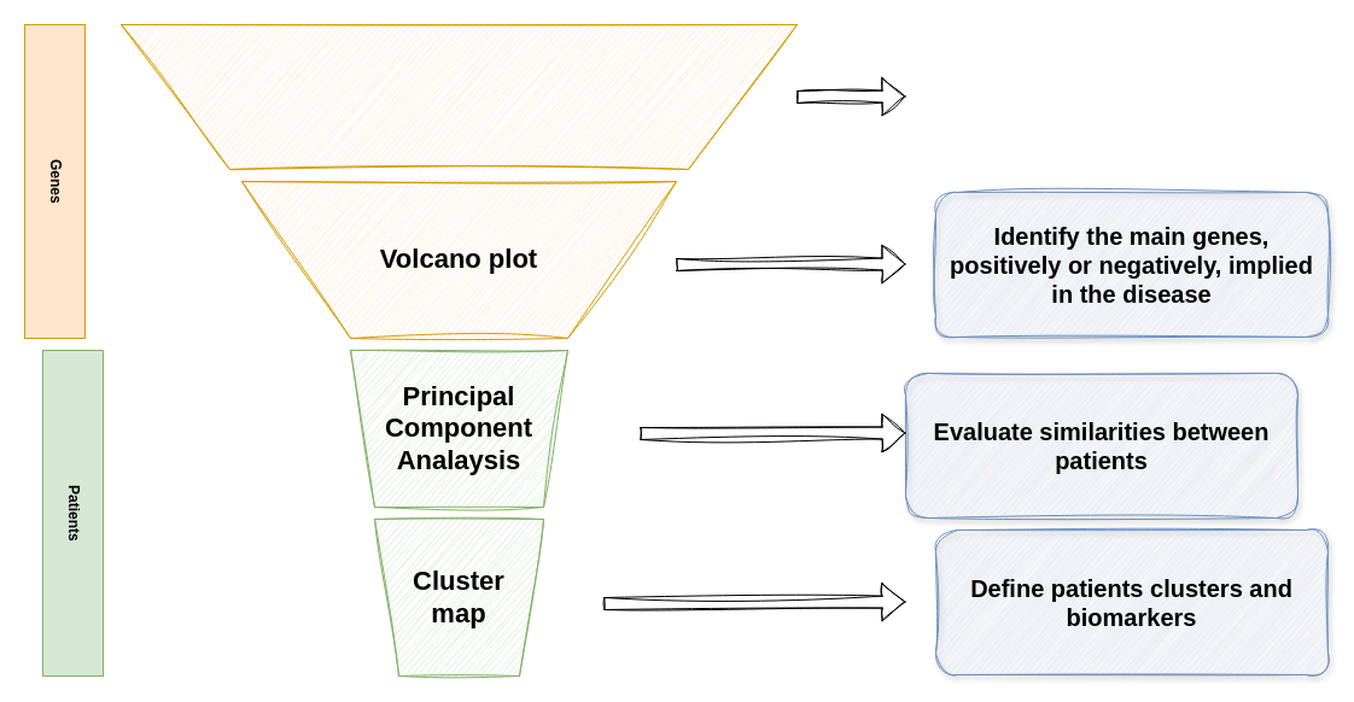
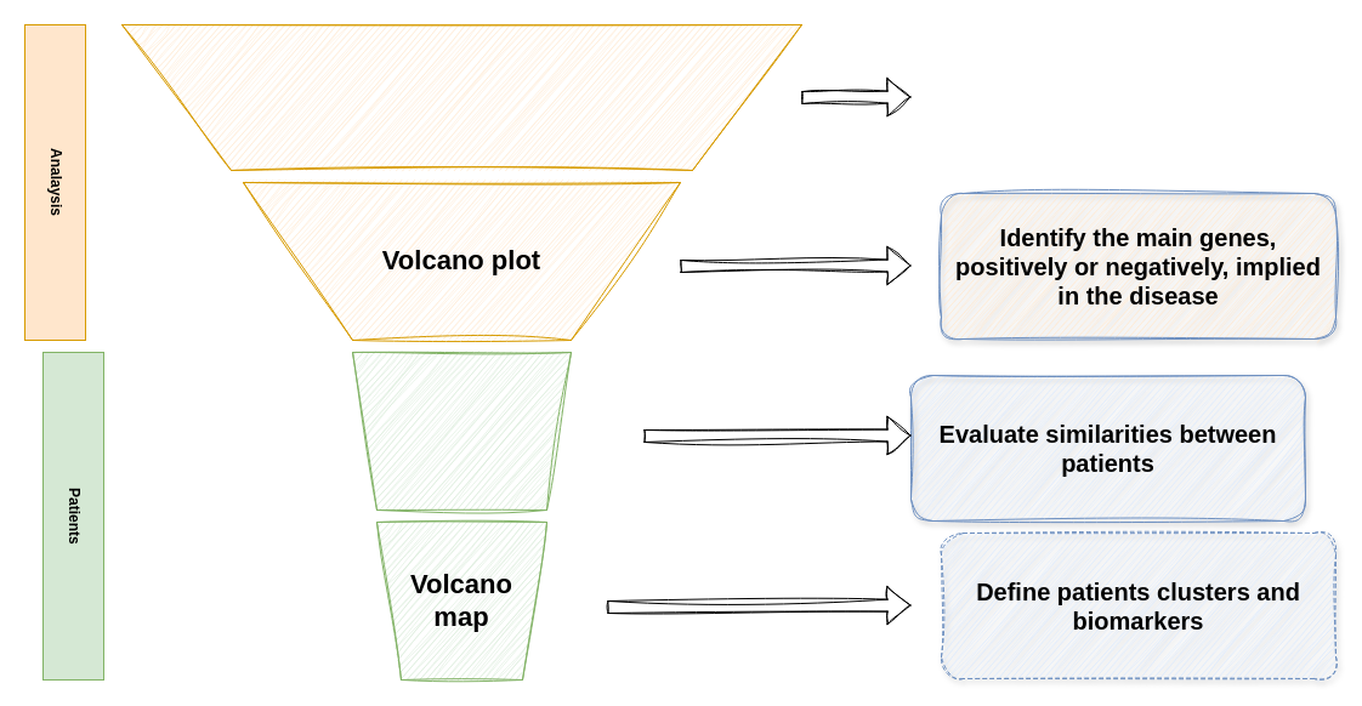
  <mxCell id="0" />
  <mxCell id="1" parent="0" />
  <mxCell id="2" value="" style="shape=trapezoid;perimeter=trapezoidPerimeter;whiteSpace=wrap;html=1;fixedSize=1;rotation=-180;size=90;sketch=1;curveFitting=1;jiggle=2;fillColor=#ffe6cc;strokeColor=#d79b00;" parent="1" vertex="1"><mxGeometry x="200" y="150" width="360" height="130" as="geometry" /></mxCell>
  <mxCell id="3" value="" style="shape=trapezoid;perimeter=trapezoidPerimeter;whiteSpace=wrap;html=1;fixedSize=1;rotation=-180;size=90;sketch=1;curveFitting=1;jiggle=2;fillColor=#ffe6cc;strokeColor=#d79b00;" parent="1" vertex="1"><mxGeometry x="100" y="20" width="560" height="120" as="geometry" /></mxCell>
  <mxCell id="4" value="" style="shape=trapezoid;perimeter=trapezoidPerimeter;whiteSpace=wrap;html=1;fixedSize=1;rotation=-180;size=20;sketch=1;curveFitting=1;jiggle=2;fillColor=#d5e8d4;strokeColor=#82b366;" parent="1" vertex="1"><mxGeometry x="290" y="290" width="180" height="130" as="geometry" /></mxCell>
  <mxCell id="5" value="" style="shape=trapezoid;perimeter=trapezoidPerimeter;whiteSpace=wrap;html=1;fixedSize=1;rotation=-180;size=20;sketch=1;curveFitting=1;jiggle=2;fillColor=#d5e8d4;strokeColor=#82b366;" parent="1" vertex="1"><mxGeometry x="310" y="430" width="140" height="130" as="geometry" /></mxCell>
  <mxCell id="6" value="Volcano plot" style="text;strokeColor=none;align=center;fillColor=none;html=1;verticalAlign=middle;whiteSpace=wrap;rounded=0;fontStyle=1;fontSize=22;" parent="1" vertex="1"><mxGeometry x="260" y="150" width="240" height="130" as="geometry" /></mxCell>
- <mxCell id="7" value="Principal Component Analaysis" style="text;strokeColor=none;align=center;fillColor=none;html=1;verticalAlign=middle;whiteSpace=wrap;rounded=0;fontStyle=1;fontSize=22;" parent="1" vertex="1"><mxGeometry x="310" y="290" width="140" height="130" as="geometry" /></mxCell>
- <mxCell id="8" value="Cluster&lt;div style=&quot;font-size: 22px;&quot;&gt;map&lt;/div&gt;" style="text;strokeColor=none;align=center;fillColor=none;html=1;verticalAlign=middle;whiteSpace=wrap;rounded=0;fontStyle=1;fontSize=22;" parent="1" vertex="1"><mxGeometry x="330" y="430" width="100" height="130" as="geometry" /></mxCell>
- <mxCell id="9" value="Identify the main genes, positively or negatively, implied in the disease" style="rounded=1;whiteSpace=wrap;html=1;sketch=1;curveFitting=1;jiggle=2;shadow=1;fontSize=20;fillColor=#dae8fc;strokeColor=#6c8ebf;fontStyle=1" parent="1" vertex="1"><mxGeometry x="775" y="159" width="325" height="120" as="geometry" /></mxCell>
+ <mxCell id="8" value="Volcano&lt;div style=&quot;font-size: 22px;&quot;&gt;map&lt;/div&gt;" style="text;strokeColor=none;align=center;fillColor=none;html=1;verticalAlign=middle;whiteSpace=wrap;rounded=0;fontStyle=1;fontSize=22;" parent="1" vertex="1"><mxGeometry x="330" y="430" width="100" height="130" as="geometry" /></mxCell>
+ <mxCell id="9" value="Identify the main genes, positively or negatively, implied in the disease" style="rounded=1;whiteSpace=wrap;html=1;sketch=1;curveFitting=1;jiggle=2;shadow=1;fontSize=20;fillColor=#ffe6cc;strokeColor=#6c8ebf;fontStyle=1;" parent="1" vertex="1"><mxGeometry x="775" y="159" width="325" height="120" as="geometry" /></mxCell>
  <mxCell id="10" value="Evaluate similarities between patients" style="rounded=1;whiteSpace=wrap;html=1;sketch=1;curveFitting=1;jiggle=2;shadow=1;fontSize=20;fillColor=#dae8fc;strokeColor=#6c8ebf;fontStyle=1" parent="1" vertex="1"><mxGeometry x="750" y="309" width="325" height="120" as="geometry" /></mxCell>
- <mxCell id="11" value="Define patients clusters and biomarkers" style="rounded=1;whiteSpace=wrap;html=1;sketch=1;curveFitting=1;jiggle=2;shadow=1;fontSize=20;fillColor=#dae8fc;strokeColor=#6c8ebf;fontStyle=1" parent="1" vertex="1"><mxGeometry x="775" y="439" width="325" height="120" as="geometry" /></mxCell>
+ <mxCell id="11" value="Define patients clusters and biomarkers" style="rounded=1;whiteSpace=wrap;html=1;sketch=1;curveFitting=1;jiggle=2;shadow=1;fontSize=20;fillColor=#dae8fc;strokeColor=#6c8ebf;fontStyle=1;dashed=1;" parent="1" vertex="1"><mxGeometry x="775" y="439" width="325" height="120" as="geometry" /></mxCell>
  <mxCell id="12" value="" style="shape=flexArrow;endArrow=classic;html=1;rounded=0;sketch=1;curveFitting=1;jiggle=2;" parent="1" edge="1"><mxGeometry width="50" height="50" relative="1" as="geometry"><mxPoint x="660" y="80" as="sourcePoint" /><mxPoint x="750" y="79.5" as="targetPoint" /></mxGeometry></mxCell>
  <mxCell id="13" value="" style="shape=flexArrow;endArrow=classic;html=1;rounded=0;sketch=1;curveFitting=1;jiggle=2;" parent="1" edge="1"><mxGeometry width="50" height="50" relative="1" as="geometry"><mxPoint x="560" y="219" as="sourcePoint" /><mxPoint x="750" y="218.5" as="targetPoint" /></mxGeometry></mxCell>
  <mxCell id="14" value="" style="shape=flexArrow;endArrow=classic;html=1;rounded=0;sketch=1;curveFitting=1;jiggle=2;" parent="1" edge="1"><mxGeometry width="50" height="50" relative="1" as="geometry"><mxPoint x="530" y="359" as="sourcePoint" /><mxPoint x="750" y="358.5" as="targetPoint" /></mxGeometry></mxCell>
  <mxCell id="15" value="" style="shape=flexArrow;endArrow=classic;html=1;rounded=0;sketch=1;curveFitting=1;jiggle=2;" parent="1" edge="1"><mxGeometry width="50" height="50" relative="1" as="geometry"><mxPoint x="500" y="500" as="sourcePoint" /><mxPoint x="750" y="498.5" as="targetPoint" /></mxGeometry></mxCell>
- <mxCell id="16" value="Genes" style="rounded=0;whiteSpace=wrap;html=1;fillColor=#ffe6cc;strokeColor=#d79b00;textDirection=vertical-lr;fontStyle=1" vertex="1" parent="1"><mxGeometry y="20" width="50" height="260" as="geometry" x="20" /></mxCell>
+ <mxCell id="16" value="Analaysis" style="rounded=0;whiteSpace=wrap;html=1;fillColor=#ffe6cc;strokeColor=#d79b00;textDirection=vertical-lr;fontStyle=1" vertex="1" parent="1"><mxGeometry y="20" width="50" height="260" as="geometry" x="20" /></mxCell>
  <mxCell id="17" value="Patients" style="rounded=0;whiteSpace=wrap;html=1;fillColor=#d5e8d4;strokeColor=#82b366;textDirection=vertical-lr;fontStyle=1" vertex="1" parent="1"><mxGeometry x="35" y="290" width="50" height="270" as="geometry" /></mxCell>
